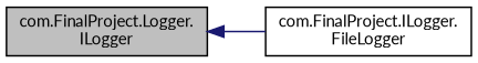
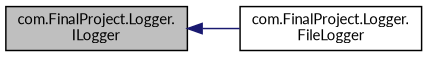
  digraph {
    rankdir=LR
    fontname=Lato
    node [color=black fontname=Lato fontsize=10 shape=record style=filled]
    n1 [fillcolor=grey75 fontcolor=black height=0.2 label="com.FinalProject.Logger.\lILogger" width=0.4]
-   n2 [fillcolor=white height=0.2 label="com.FinalProject.ILogger.\lFileLogger" width=0.4]
+   n2 [fillcolor=white height=0.2 label="com.FinalProject.Logger.\lFileLogger" width=0.4]
    n1 -> n2 [color=midnightblue dir=back fontname=Lato fontsize=10 labelfontname=Helvetica labelfontsize=10 style=solid]
  }
